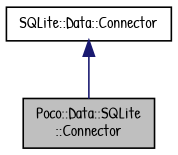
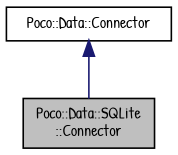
  digraph {
    fontname="Patrick Hand"
    node [color=black fontname="Patrick Hand" fontsize=10 shape=record style=filled]
    n1 [fillcolor=grey75 fontcolor=black height=0.2 label="Poco::Data::SQLite\l::Connector" width=0.4]
-   n2 [fillcolor=white height=0.2 label="SQLite::Data::Connector" width=0.4]
+   n2 [fillcolor=white height=0.2 label="Poco::Data::Connector" width=0.4]
    n2 -> n1 [color=midnightblue dir=back fontname="Patrick Hand" fontsize=10 labelfontname=Helvetica labelfontsize=10 style=solid]
  }
